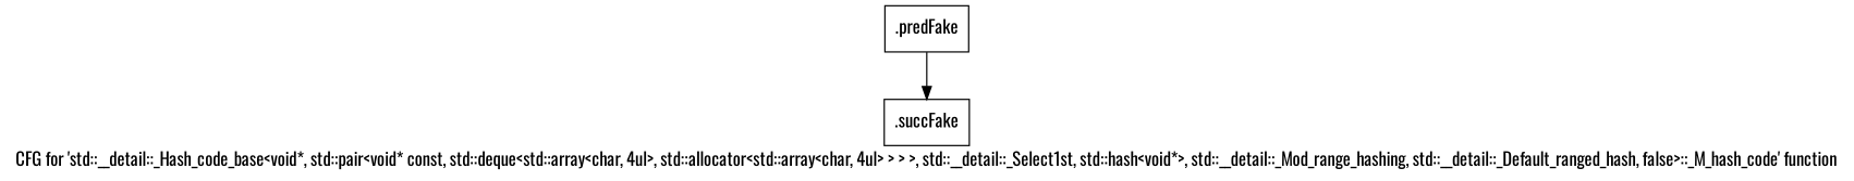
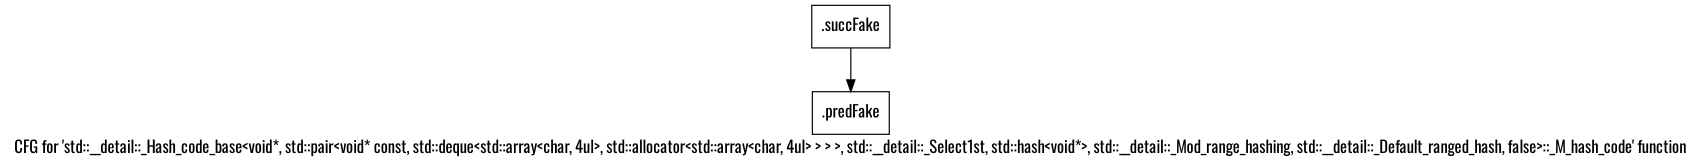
  digraph {
    label="CFG for 'std::__detail::_Hash_code_base\<void*, std::pair\<void* const, std::deque\<std::array\<char, 4ul\>, std::allocator\<std::array\<char, 4ul\> \> \> \>, std::__detail::_Select1st, std::hash\<void*\>, std::__detail::_Mod_range_hashing, std::__detail::_Default_ranged_hash, false\>::_M_hash_code' function"
    fontname=Oswald
    node [shape=record fontname=Oswald]
    n1 [label="{.predFake}"]
    n2 [filename="/usr/vitis/Vitis_HLS/2020.2/tps/lnx64/gcc-6.2.0/lib/gcc/x86_64-pc-linux-gnu/6.2.0/../../../../include/c++/6.2.0/bits/hashtable_policy.h" label="{.succFake}" linenumber=1167]
-   n1 -> n2 [execusionnum=655404 filename="/usr/vitis/Vitis_HLS/2020.2/tps/lnx64/gcc-6.2.0/lib/gcc/x86_64-pc-linux-gnu/6.2.0/../../../../include/c++/6.2.0/bits/hashtable_policy.h" fontname=Oswald]
+   n2 -> n1 [execusionnum=655404 filename="/usr/vitis/Vitis_HLS/2020.2/tps/lnx64/gcc-6.2.0/lib/gcc/x86_64-pc-linux-gnu/6.2.0/../../../../include/c++/6.2.0/bits/hashtable_policy.h" fontname=Oswald]
  }
